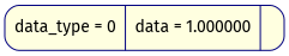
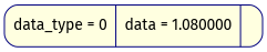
  digraph {
    fontname="Fira Sans"
-   n1 [color=navy fillcolor=lightyellow label=" data_type = 0 | data = 1.000000 | " rank=0 shape=Mrecord style=filled fontname="Fira Sans"]
+   n1 [color=navy fillcolor=lightyellow label=" data_type = 0 | data = 1.080000 | " rank=0 shape=Mrecord style=filled fontname="Fira Sans"]
  }
